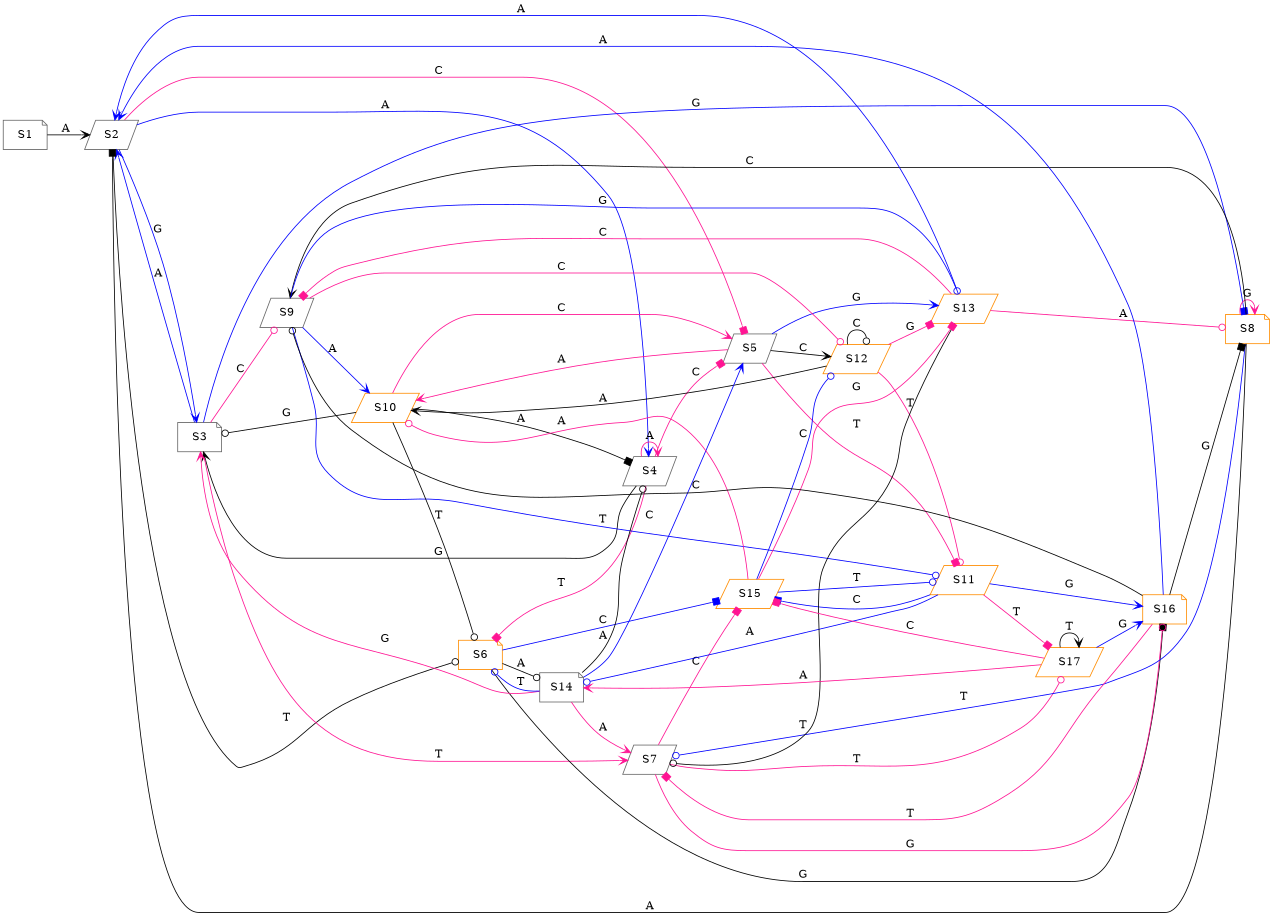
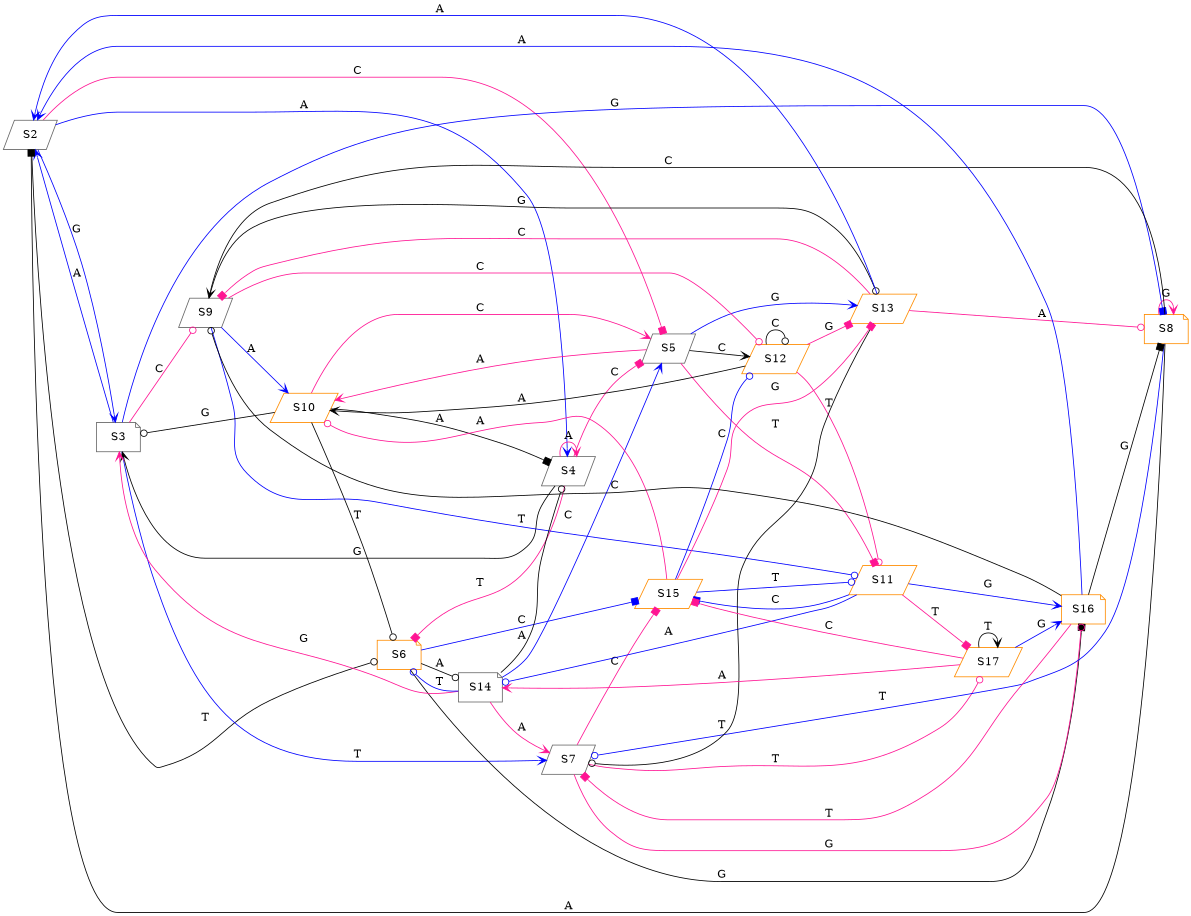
  strict digraph {
    rankdir=LR
    node [color=darkorange shape=parallelogram]
    edge [arrowhead=vee color=deeppink]
-   S1 [color=gray40 shape=note]
    S2 [color=gray40]
    S3 [color=gray40 shape=note]
    S4 [color=gray40]
    S5 [color=gray40]
    S6 [shape=note]
    S7 [color=gray40]
    S8 [shape=note]
    S9 [color=gray40]
    S10
    S11
    S12
    S13
    S14 [color=gray40 shape=note]
    S15
    S16 [shape=note]
    S17
-   S1 -> S2 [color=black label=A]
    S2 -> S3 [color=blue label=G]
    S2 -> S4 [color=blue label=A]
    S2 -> S5 [arrowhead=box label=C]
    S2 -> S6 [arrowhead=odot color=black label=T]
    S3 -> S2 [color=blue label=A]
-   S3 -> S7 [label=T]
+   S3 -> S7 [color=blue label=T]
    S3 -> S8 [arrowhead=box color=blue label=G]
    S3 -> S9 [arrowhead=odot label=C]
    S4 -> S3 [color=black label=G]
    S4 -> S4 [label=A]
    S4 -> S5 [arrowhead=box label=C]
    S4 -> S6 [arrowhead=box label=T]
    S5 -> S10 [label=A]
    S5 -> S11 [arrowhead=box label=T]
    S5 -> S12 [color=black label=C]
    S5 -> S13 [color=blue label=G]
    S6 -> S14 [arrowhead=odot color=black label=A]
    S6 -> S15 [arrowhead=box color=blue label=C]
    S6 -> S16 [arrowhead=box color=black label=G]
    S7 -> S15 [arrowhead=box label=C]
    S7 -> S16 [arrowhead=odot label=G]
    S7 -> S17 [arrowhead=odot label=T]
    S8 -> S2 [arrowhead=box color=black label=A]
    S8 -> S7 [arrowhead=odot color=blue label=T]
    S8 -> S8 [label=G]
    S8 -> S9 [color=black label=C]
    S9 -> S10 [color=blue label=A]
    S9 -> S11 [arrowhead=odot color=blue label=T]
    S9 -> S12 [arrowhead=odot label=C]
-   S9 -> S13 [arrowhead=odot color=blue label=G]
+   S9 -> S13 [arrowhead=odot color=black label=G]
    S10 -> S3 [arrowhead=odot color=black label=G]
    S10 -> S4 [arrowhead=box color=black label=A]
    S10 -> S5 [label=C]
    S10 -> S6 [arrowhead=odot color=black label=T]
    S11 -> S14 [arrowhead=odot color=blue label=A]
    S11 -> S15 [arrowhead=box color=blue label=C]
    S11 -> S16 [color=blue label=G]
    S11 -> S17 [arrowhead=box label=T]
    S12 -> S10 [color=black label=A]
    S12 -> S11 [arrowhead=odot label=T]
    S12 -> S12 [arrowhead=odot color=black label=C]
    S12 -> S13 [arrowhead=box label=G]
    S13 -> S2 [color=blue label=A]
    S13 -> S7 [arrowhead=odot color=black label=T]
    S13 -> S8 [arrowhead=odot label=A]
    S13 -> S9 [arrowhead=box label=C]
    S14 -> S3 [label=G]
    S14 -> S4 [arrowhead=odot color=black label=A]
    S14 -> S5 [color=blue label=C]
    S14 -> S6 [arrowhead=odot color=blue label=T]
    S14 -> S7 [label=A]
    S15 -> S10 [arrowhead=odot label=A]
    S15 -> S11 [arrowhead=odot color=blue label=T]
    S15 -> S12 [arrowhead=odot color=blue label=C]
    S15 -> S13 [arrowhead=box label=G]
    S16 -> S2 [color=blue label=A]
    S16 -> S7 [arrowhead=box label=T]
    S16 -> S8 [arrowhead=box color=black label=G]
    S16 -> S9 [arrowhead=odot color=black label=C]
    S17 -> S14 [label=A]
    S17 -> S15 [arrowhead=box label=C]
    S17 -> S16 [color=blue label=G]
    S17 -> S17 [color=black label=T]
  }
